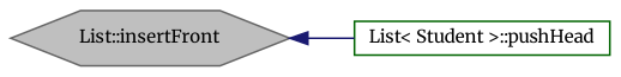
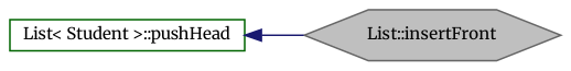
  digraph {
    rankdir=LR
    fontname=Merriweather
    node [fontname=Merriweather fontsize=10 style=filled]
    n1 [color=gray40 fillcolor=grey75 fontcolor=black height=0.2 label="List::insertFront" shape=hexagon width=0.4]
    n2 [color=darkgreen fillcolor=white height=0.2 label="List\< Student \>::pushHead" shape=box width=0.4]
-   n1 -> n2 [color=midnightblue dir=back fontname=Merriweather fontsize=10 labelfontname=Helvetica labelfontsize=10 style=solid]
+   n2 -> n1 [color=midnightblue dir=back fontname=Merriweather fontsize=10 labelfontname=Helvetica labelfontsize=10 style=solid]
  }
